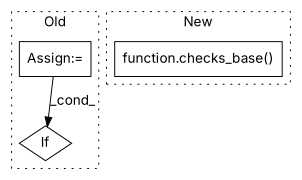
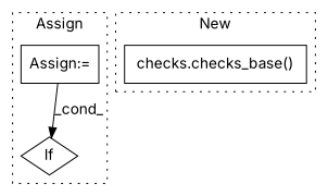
  digraph {
    fontname=Inter
    node [l=3 shape=box fontname=Inter]
    n1 [a=96 label=If s=1294 shape=diamond]
    n2 [a=68 label="Assign:=" s=1151]
-   n3 [a=75 l="12,1" label="function.checks_base()" s="1418,1451"]
+   n3 [a=75 l="12,1" label="checks.checks_base()" s="1418,1451"]
    subgraph cluster_1 {
-     label=Old
+     label=Assign
      style=dotted
      n1
      n2
    }
    subgraph cluster_2 {
      label=New
      style=dotted
      n3
    }
    n2 -> n1 [label=_cond_ fontname=Inter]
  }
